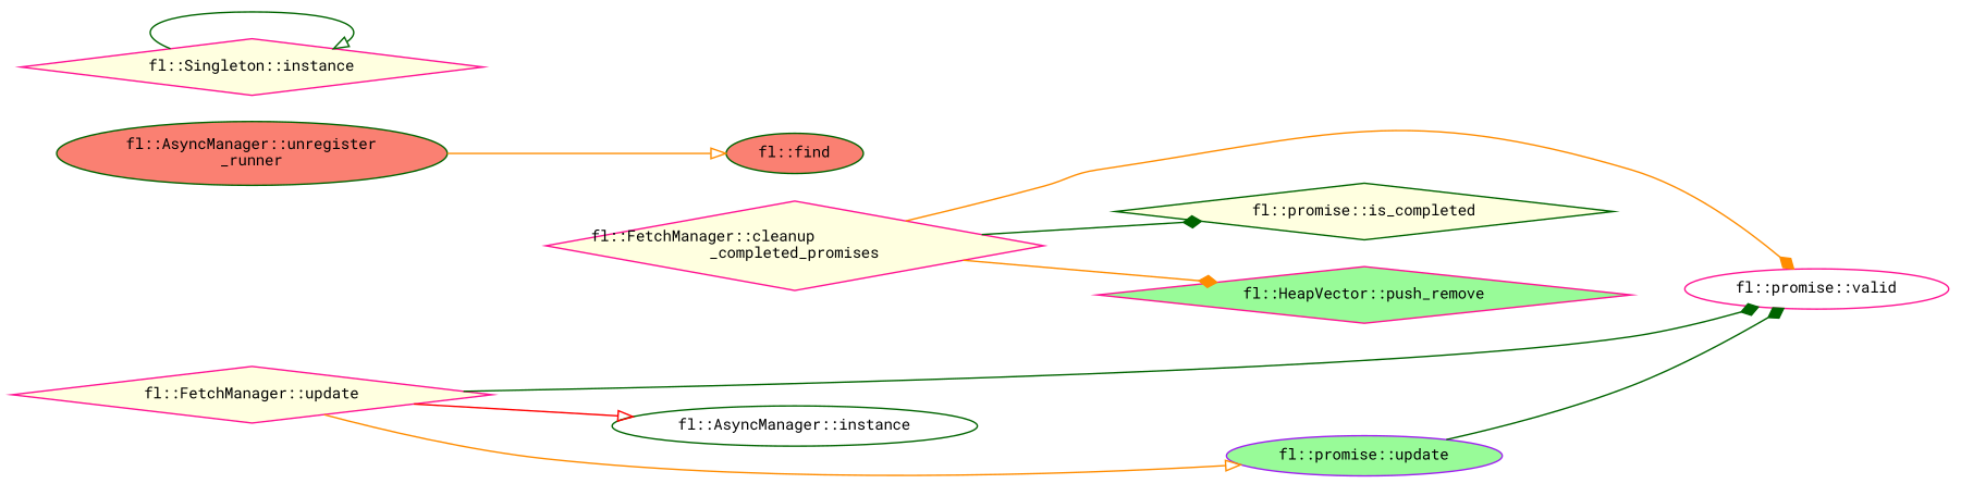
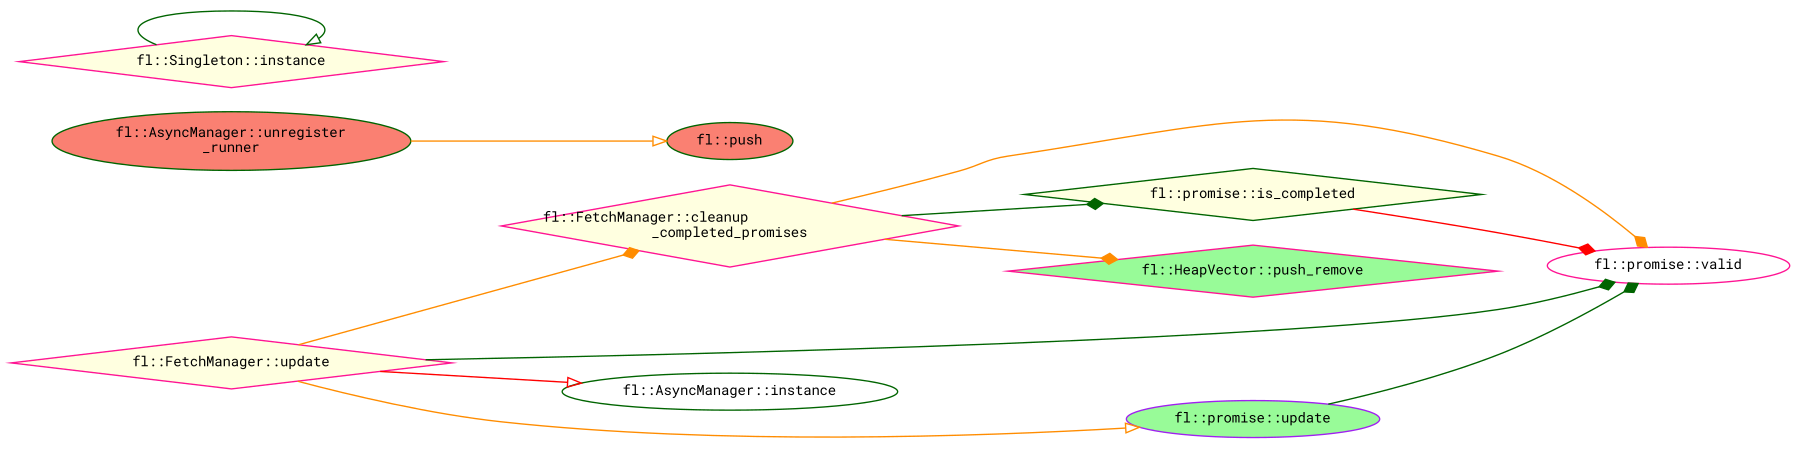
  digraph {
    fontname="Roboto Mono"
    rankdir=LR
    node [color=deeppink fillcolor=lightyellow fontname="Roboto Mono" fontsize=10 shape=diamond style=filled]
    edge [arrowhead=diamond color=darkorange fontname="Roboto Mono" fontsize=10 labelfontname=Helvetica labelfontsize=10 style=solid]
    n1 [fontcolor=black height=0.2 label="fl::FetchManager::update" width=0.4]
    n2 [height=0.2 label="fl::FetchManager::cleanup\l_completed_promises" width=0.4]
    n3 [fillcolor=white height=0.2 label="fl::promise::valid" shape=ellipse width=0.4]
    n4 [color=darkgreen fillcolor=white height=0.2 label="fl::AsyncManager::instance" shape=ellipse width=0.4]
    n5 [color=purple fillcolor=palegreen height=0.2 label="fl::promise::update" shape=ellipse width=0.4]
    n6 [color=darkgreen height=0.2 label="fl::promise::is_completed" width=0.4]
    n7 [fillcolor=palegreen height=0.2 label="fl::HeapVector::push_remove" width=0.4]
    n8 [color=darkgreen fillcolor=salmon height=0.2 label="fl::AsyncManager::unregister\l_runner" shape=ellipse width=0.4]
-   n9 [color=darkgreen fillcolor=salmon height=0.2 label="fl::find" shape=ellipse width=0.4]
+   n9 [color=darkgreen fillcolor=salmon height=0.2 label="fl::push" shape=ellipse width=0.4]
    n10 [height=0.2 label="fl::Singleton::instance" width=0.4]
+   n1 -> n2
    n1 -> n3 [color=darkgreen]
    n1 -> n4 [arrowhead=onormal color=red]
    n1 -> n5 [arrowhead=onormal]
    n2 -> n3
    n2 -> n6 [color=darkgreen]
    n2 -> n7
    n5 -> n3 [color=darkgreen]
+   n6 -> n3 [color=red]
    n8 -> n9 [arrowhead=onormal]
    n10 -> n10 [arrowhead=onormal color=darkgreen]
  }
